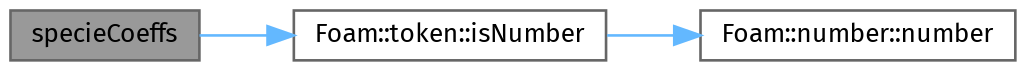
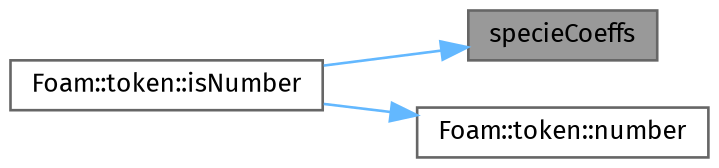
  digraph {
    fontname="Fira Sans"
    rankdir=LR
    node [color=grey40 fillcolor=white fontname="Fira Sans" fontsize=10 shape=box style=filled]
    edge [color=steelblue1 fontname="Fira Sans" fontsize=10 labelfontname=Helvetica labelfontsize=10 style=solid]
    n1 [color=gray40 fillcolor=grey60 fontcolor=black height=0.2 label=specieCoeffs width=0.4]
    n2 [height=0.2 label="Foam::token::isNumber" width=0.4]
-   n3 [height=0.2 label="Foam::number::number" width=0.4]
-   n1 -> n2
+   n3 [height=0.2 label="Foam::token::number" width=0.4]
+   n2 -> n1
    n2 -> n3
  }
